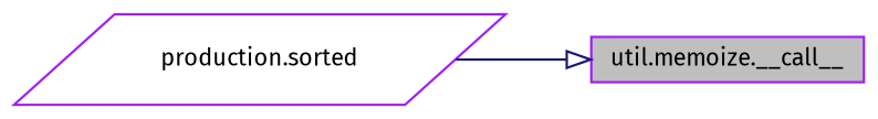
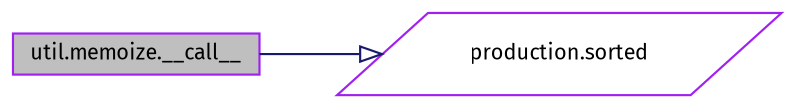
  digraph {
    rankdir=LR
    fontname="Fira Sans"
    node [color=purple fontname="Fira Sans" fontsize=10 style=filled]
    n1 [fillcolor=grey75 fontcolor=black height=0.2 label="util.memoize.__call__" shape=box width=0.4]
    n2 [fillcolor=white height=0.2 label="production.sorted" shape=parallelogram width=0.4]
-   n2 -> n1 [color=midnightblue fontname="Fira Sans" fontsize=10 labelfontname=Helvetica labelfontsize=10 style=solid arrowhead=onormal]
+   n1 -> n2 [color=midnightblue fontname="Fira Sans" fontsize=10 labelfontname=Helvetica labelfontsize=10 style=solid arrowhead=onormal]
  }
